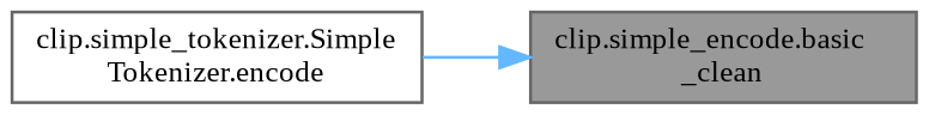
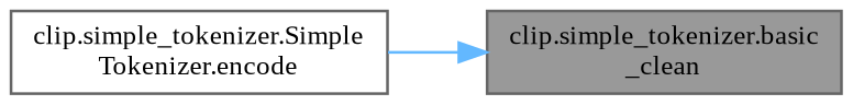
  digraph {
    rankdir=RL
    fontname="Liberation Serif"
    node [fontname="Liberation Serif" fontsize=10 shape=box style=filled]
-   n1 [color=gray40 fillcolor=grey60 fontcolor=black height=0.2 label="clip.simple_encode.basic\l_clean" width=0.4]
+   n1 [color=gray40 fillcolor=grey60 fontcolor=black height=0.2 label="clip.simple_tokenizer.basic\l_clean" width=0.4]
    n2 [color=grey40 fillcolor=white height=0.2 label="clip.simple_tokenizer.Simple\lTokenizer.encode" width=0.4]
    n1 -> n2 [color=steelblue1 dir=back fontname="Liberation Serif" fontsize=10 labelfontname=Helvetica labelfontsize=10 style=solid]
  }
